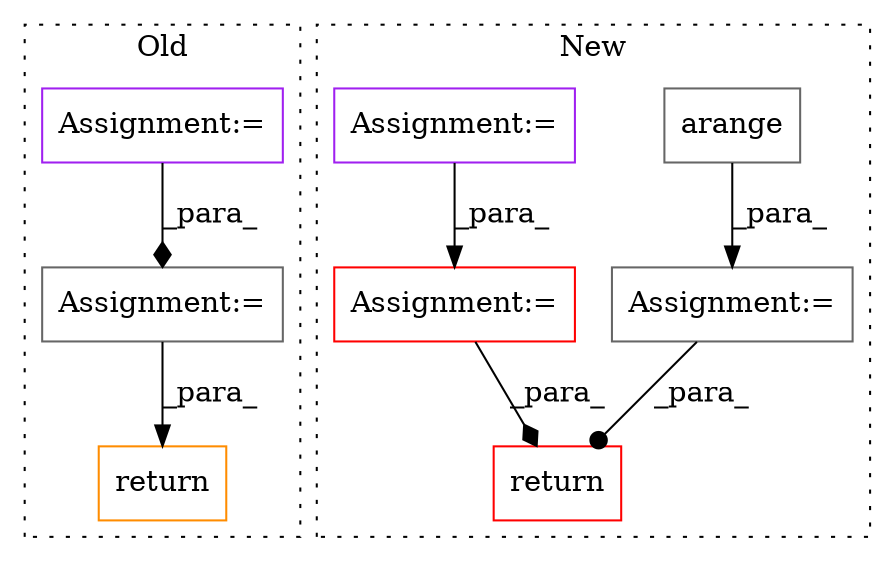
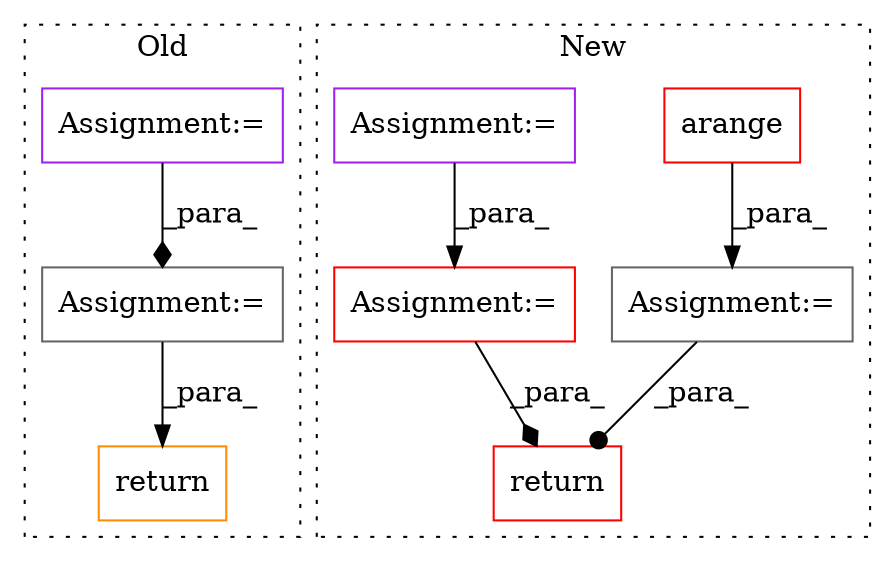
  digraph {
    node [a=7 l=1 shape=box color=gray40]
    edge [arrowhead=normal]
    n1 [a=41 l=7 label=return s=896 color=darkorange]
    n2 [label="Assignment:=" s=593 color=purple]
    n3 [label="Assignment:=" s=782]
-   n4 [a=32 l="7,1" label=arange s="711,725"]
+   n4 [a=32 l="7,1" label=arange s="711,725" color=red]
    n5 [label="Assignment:=" s=704]
    n6 [a=41 l=7 label=return s=952 color=red]
    n7 [label="Assignment:=" s=646 color=red]
    n8 [label="Assignment:=" s=615 color=purple]
    subgraph cluster_1 {
      label=Old
      style=dotted
      n1
      n2
      n3
    }
    subgraph cluster_2 {
      label=New
      style=dotted
      n4
      n5
      n6
      n7
      n8
    }
    n2 -> n3 [label=_para_ arrowhead=diamond]
    n3 -> n1 [label=_para_]
    n4 -> n5 [label=_para_]
    n5 -> n6 [label=_para_ arrowhead=dot]
    n7 -> n6 [label=_para_ arrowhead=diamond]
    n8 -> n7 [label=_para_]
  }
